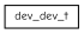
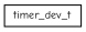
  digraph {
    rankdir=LR
    fontname="Comic Neue"
-   n1 [color=black fillcolor=white fontname="Comic Neue" fontsize=10 height=0.2 label=dev_dev_t shape=record style=filled width=0.4]
+   n1 [color=black fillcolor=white fontname="Comic Neue" fontsize=10 height=0.2 label=timer_dev_t shape=record style=filled width=0.4]
  }
